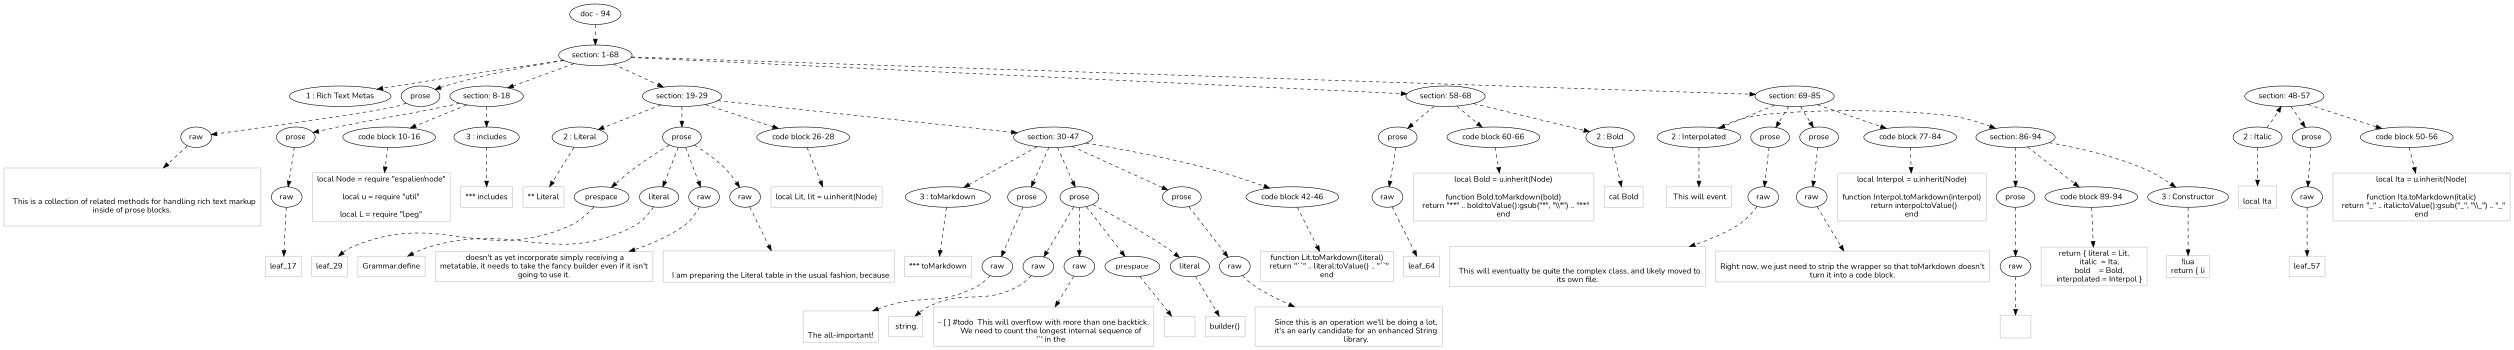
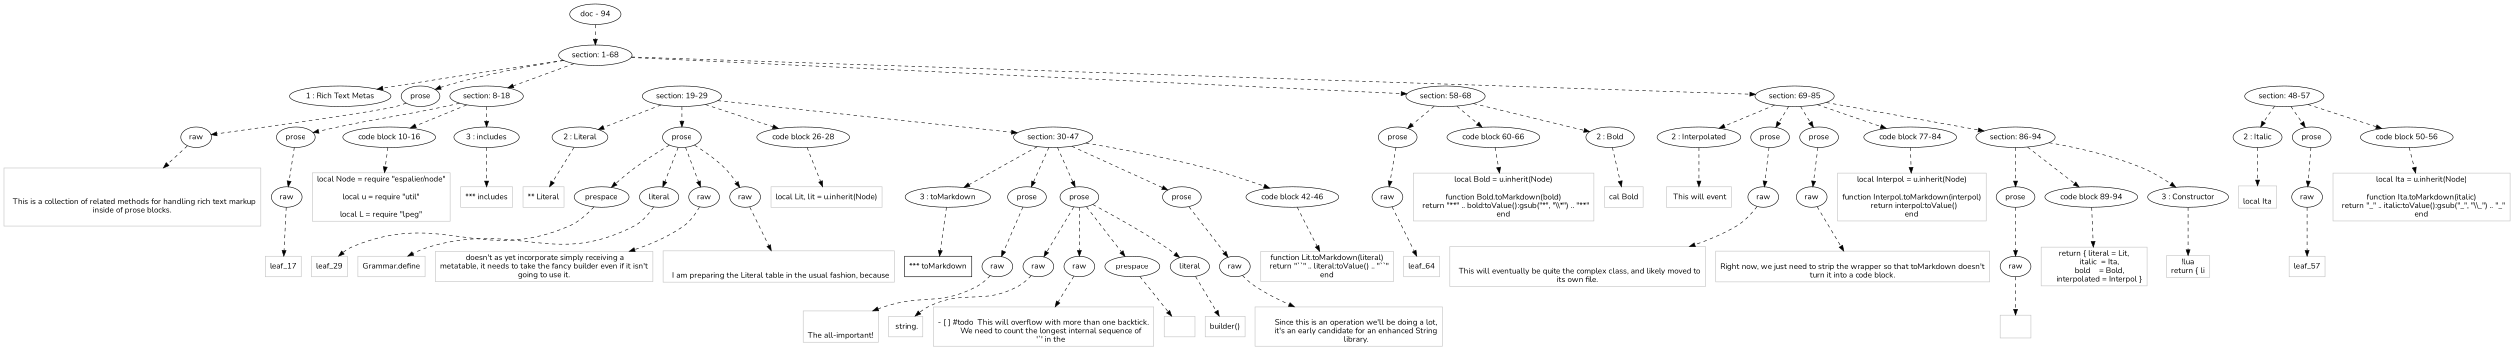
  digraph {
    fontname=Nunito
    node [fontname=Nunito]
    edge [fontname=Nunito style=dashed]
    n1 [label="section: 1-68"]
    n2 [label="1 : Rich Text Metas"]
    n3 [label=prose]
    n4 [label="section: 8-18"]
    n5 [label="section: 19-29"]
    n6 [label="section: 48-57"]
    n7 [label="section: 58-68"]
    n8 [label="section: 69-85"]
    n9 [label=raw]
    n10 [label="3 : includes"]
    n11 [label=prose]
    n12 [label="code block 10-16"]
    n13 [label=raw]
    n14 [label="2 : Literal"]
    n15 [label=prose]
    n16 [label="code block 26-28"]
    n17 [label="section: 30-47"]
    n18 [label=raw]
    n19 [label=prespace]
    n20 [label=literal]
    n21 [label=raw]
    n22 [label="3 : toMarkdown"]
    n23 [label=prose]
    n24 [label=prose]
    n25 [label=prose]
    n26 [label="code block 42-46"]
    n27 [label=raw]
    n28 [label=raw]
    n29 [label=prespace]
    n30 [label=literal]
    n31 [label=raw]
    n32 [label=raw]
    n33 [label="2 : Italic"]
    n34 [label=prose]
    n35 [label="code block 50-56"]
    n36 [label=raw]
    n37 [label="2 : Bold"]
    n38 [label=prose]
    n39 [label="code block 60-66"]
    n40 [label=raw]
    n41 [label="2 : Interpolated"]
    n42 [label=prose]
    n43 [label=prose]
    n44 [label="code block 77-84"]
    n45 [label="section: 86-94"]
    n46 [label=raw]
    n47 [label=raw]
    n48 [label="3 : Constructor"]
    n49 [label=prose]
    n50 [label="code block 89-94"]
    n51 [label=raw]
    n52 [color=Gray label="\n\n\n  This is a collection of related methods for handling rich text markup\ninside of prose blocks.\n\n" shape=rectangle]
    n53 [color=Gray label="*** includes" shape=rectangle]
    n54 [color=Gray label="local Node = require \"espalier/node\"\n\nlocal u = require \"util\"\n\nlocal L = require \"lpeg\"" shape=rectangle]
    leaf_17 [color=Gray shape=rectangle]
    n56 [color=Gray label="** Literal" shape=rectangle]
    n57 [color=Gray label="local Lit, lit = u.inherit(Node)" shape=rectangle]
    n58 [color=Gray label="\n\n  I am preparing the Literal table in the usual fashion, because" shape=rectangle]
    leaf_29 [color=Gray shape=rectangle]
    n60 [color=Gray label="Grammar.define" shape=rectangle]
    n61 [color=Gray label=" doesn't as yet incorporate simply receiving a\nmetatable, it needs to take the fancy builder even if it isn't\ngoing to use it.\n" shape=rectangle]
-   n62 [color=Gray label="*** toMarkdown" shape=rectangle]
+   n62 [color=black label="*** toMarkdown" shape=rectangle]
    n63 [color=Gray label="function Lit.toMarkdown(literal)\n  return \"``\" .. literal:toValue() .. \"``\"\nend" shape=rectangle]
    n64 [color=Gray label="\n\nThe all-important!\n" shape=rectangle]
    n65 [color=Gray label="\n- [ ] #todo  This will overflow with more than one backtick.\n       We need to count the longest internal sequence of\n       '`' in the" shape=rectangle]
    n66 [color=Gray label=" " shape=rectangle]
    n67 [color=Gray label="builder()" shape=rectangle]
    n68 [color=Gray label=" string.\n" shape=rectangle]
    n69 [color=Gray label="\n       Since this is an operation we'll be doing a lot,\n       it's an early candidate for an enhanced String\n       library.\n" shape=rectangle]
    n70 [color=Gray label="\nlocal Ita" shape=rectangle]
    n71 [color=Gray label="local Ita = u.inherit(Node)\n\nfunction Ita.toMarkdown(italic)\n  return \"_\" .. italic:toValue():gsub(\"_\", \"\\\\_\") .. \"_\"\nend" shape=rectangle]
    leaf_57 [color=Gray shape=rectangle]
    n73 [color=Gray label="cal Bold" shape=rectangle]
    n74 [color=Gray label="local Bold = u.inherit(Node)\n\nfunction Bold.toMarkdown(bold)\n  return \"**\" .. bold:toValue():gsub(\"*\", \"\\\\*\") .. \"**\"\nend" shape=rectangle]
    leaf_64 [color=Gray shape=rectangle]
    n76 [color=Gray label=" This will event" shape=rectangle]
    n77 [color=Gray label="local Interpol = u.inherit(Node)\n\nfunction Interpol.toMarkdown(interpol)\n  return interpol:toValue()\nend\n" shape=rectangle]
    n78 [color=Gray label="\n\n  This will eventually be quite the complex class, and likely moved to\nits own file.\n" shape=rectangle]
    n79 [color=Gray label="\nRight now, we just need to strip the wrapper so that toMarkdown doesn't\nturn it into a code block.\n" shape=rectangle]
    n80 [color=Gray label="!lua\nreturn { li" shape=rectangle]
    n81 [color=Gray label="return { literal = Lit,\n     italic  = Ita,\n     bold    = Bold,\n     interpolated = Interpol }" shape=rectangle]
    n82 [color=Gray label="\n\n" shape=rectangle]
    n83 [label="doc - 94"]
    subgraph sub_1 {
      rank=same
      n1
    }
    subgraph sub_2 {
      rank=same
      n2
      n3
      n4
      n5
      n6
      n7
      n8
    }
    subgraph sub_3 {
      rank=same
      n9
    }
    subgraph sub_4 {
      rank=same
      n10
      n11
      n12
    }
    subgraph sub_5 {
      rank=same
      n13
    }
    subgraph sub_6 {
      rank=same
      n14
      n15
      n16
      n17
    }
    subgraph sub_7 {
      rank=same
      n18
      n19
      n20
      n21
    }
    subgraph sub_8 {
      rank=same
      n22
      n23
      n24
      n25
      n26
    }
    subgraph sub_9 {
      rank=same
      n27
    }
    subgraph sub_10 {
      rank=same
      n28
      n29
      n30
      n31
    }
    subgraph sub_11 {
      rank=same
      n32
    }
    subgraph sub_12 {
      rank=same
      n33
      n34
      n35
    }
    subgraph sub_13 {
      rank=same
      n36
    }
    subgraph sub_14 {
      rank=same
      n37
      n38
      n39
    }
    subgraph sub_15 {
      rank=same
      n40
    }
    subgraph sub_16 {
      rank=same
      n41
      n42
      n43
      n44
      n45
    }
    subgraph sub_17 {
      rank=same
      n46
    }
    subgraph sub_18 {
      rank=same
      n47
    }
    subgraph sub_19 {
      rank=same
      n48
      n49
      n50
    }
    subgraph sub_20 {
      rank=same
      n51
    }
    n1 -> n2
    n1 -> n3
    n1 -> n4
-   n1 -> n5
    n1 -> n7
    n1 -> n8
    n3 -> n9
    n4 -> n10
    n4 -> n11
    n4 -> n12
    n5 -> n14
    n5 -> n15
    n5 -> n16
    n5 -> n17
-   n33 -> n6
+   n6 -> n33
    n6 -> n34
    n6 -> n35
    n7 -> n37
    n7 -> n38
    n7 -> n39
    n8 -> n41
    n8 -> n42
    n8 -> n43
    n8 -> n44
-   n41 -> n45
+   n8 -> n45
    n9 -> n52
    n10 -> n53
    n11 -> n13
    n12 -> n54
    n13 -> leaf_17
    n14 -> n56
    n15 -> n18
    n15 -> n19
    n15 -> n20
    n15 -> n21
    n16 -> n57
    n17 -> n22
    n17 -> n23
    n17 -> n24
    n17 -> n25
    n17 -> n26
    n18 -> n58
    n19 -> leaf_29
    n20 -> n60
    n21 -> n61
    n22 -> n62
    n23 -> n27
    n24 -> n28
    n24 -> n29
    n24 -> n30
    n24 -> n31
    n25 -> n32
    n26 -> n63
    n27 -> n64
    n28 -> n65
    n29 -> n66
    n30 -> n67
    n31 -> n68
    n32 -> n69
    n33 -> n70
    n34 -> n36
    n35 -> n71
    n36 -> leaf_57
    n37 -> n73
    n38 -> n40
    n39 -> n74
    n40 -> leaf_64
    n41 -> n76
    n42 -> n46
    n43 -> n47
    n44 -> n77
    n45 -> n48
    n45 -> n49
    n45 -> n50
    n46 -> n78
    n47 -> n79
    n48 -> n80
    n49 -> n51
    n50 -> n81
    n51 -> n82
    n83 -> n1
  }
